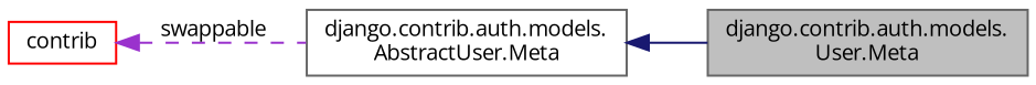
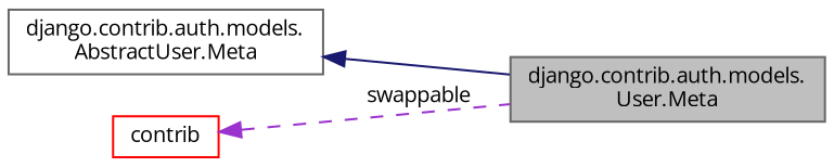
  digraph {
    fontname="Open Sans"
    rankdir=LR
    node [color=gray40 fillcolor=white fontname="Open Sans" fontsize=10 shape=record style=filled]
    edge [dir=back fontname="Open Sans" fontsize=10 labelfontname=Helvetica labelfontsize=10]
    n1 [fillcolor=grey75 fontcolor=black height=0.2 label="django.contrib.auth.models.\lUser.Meta" width=0.4]
    n2 [height=0.2 label="django.contrib.auth.models.\lAbstractUser.Meta" width=0.4]
    n3 [color=red height=0.2 label=contrib width=0.4]
    n2 -> n1 [color=midnightblue style=solid]
-   n3 -> n2 [color=darkorchid3 label=" swappable" style=dashed]
+   n3 -> n1 [color=darkorchid3 label=" swappable" style=dashed]
  }
